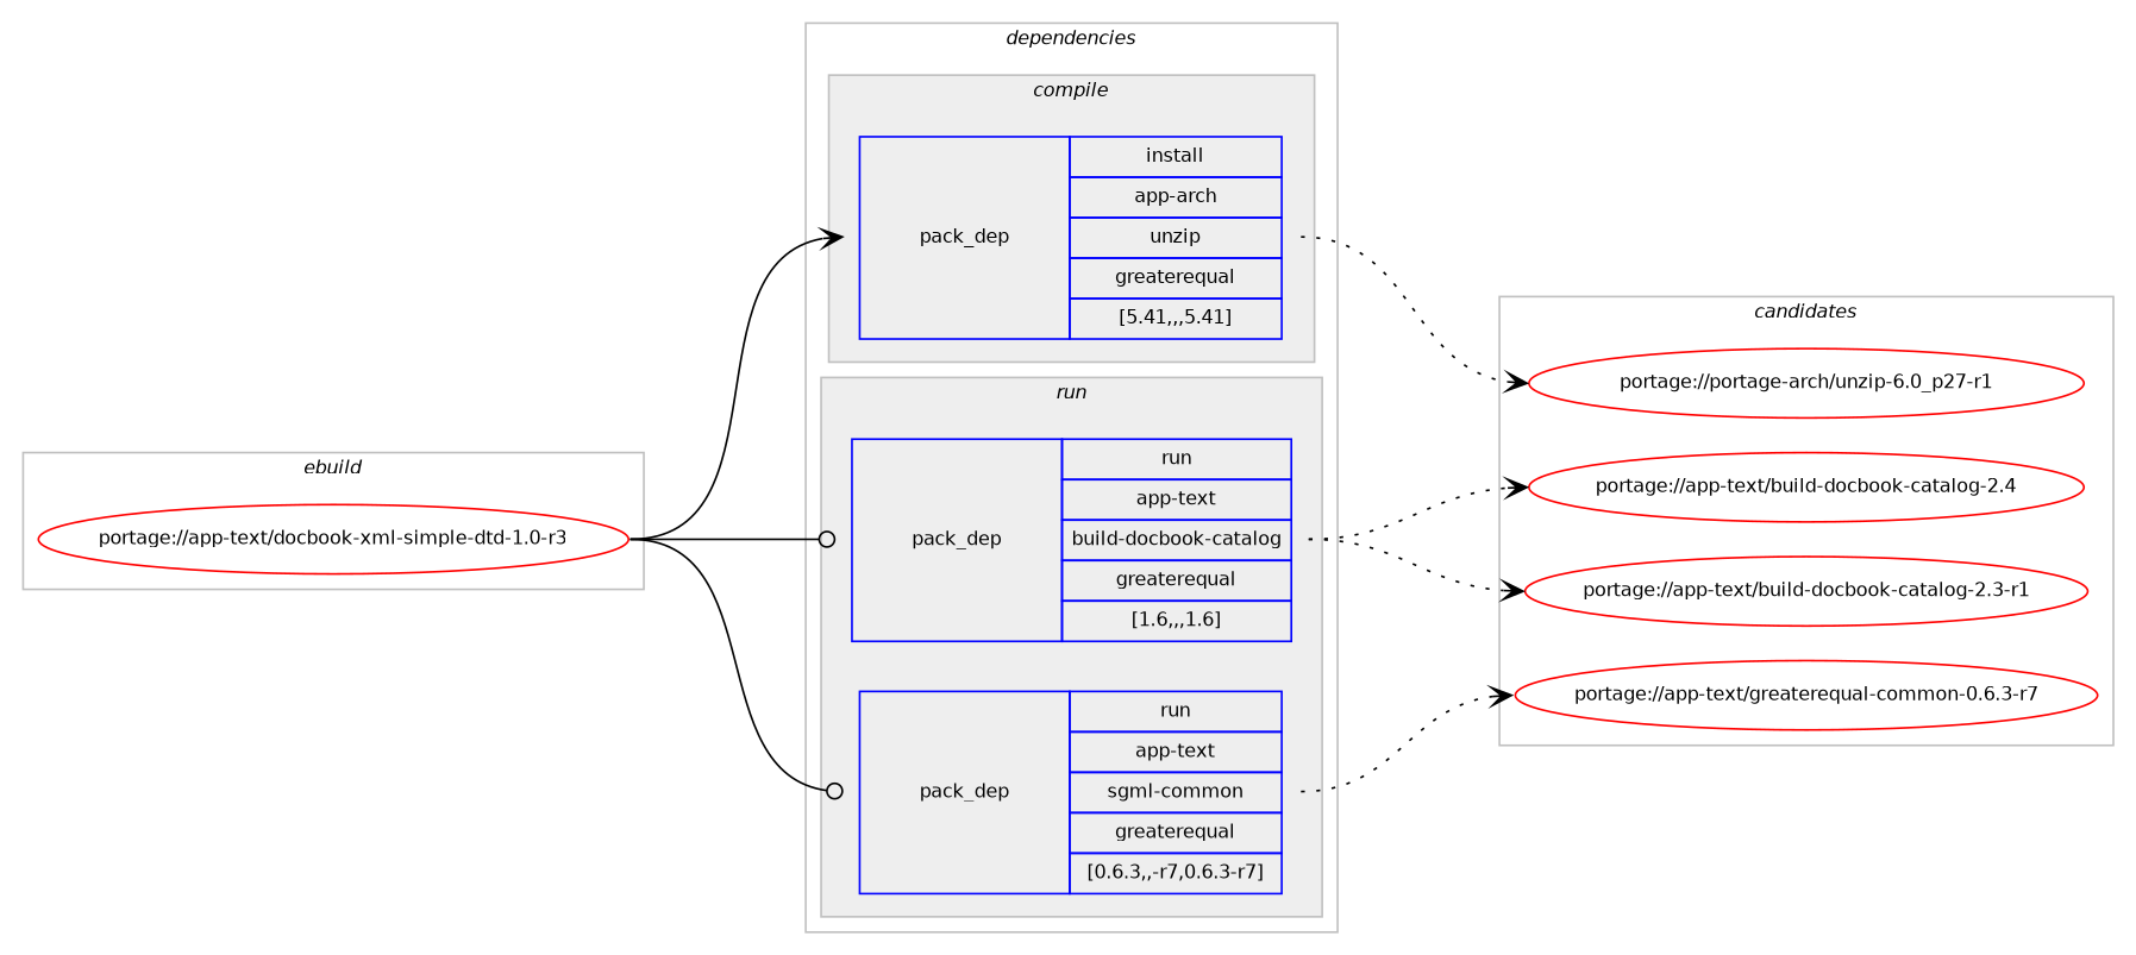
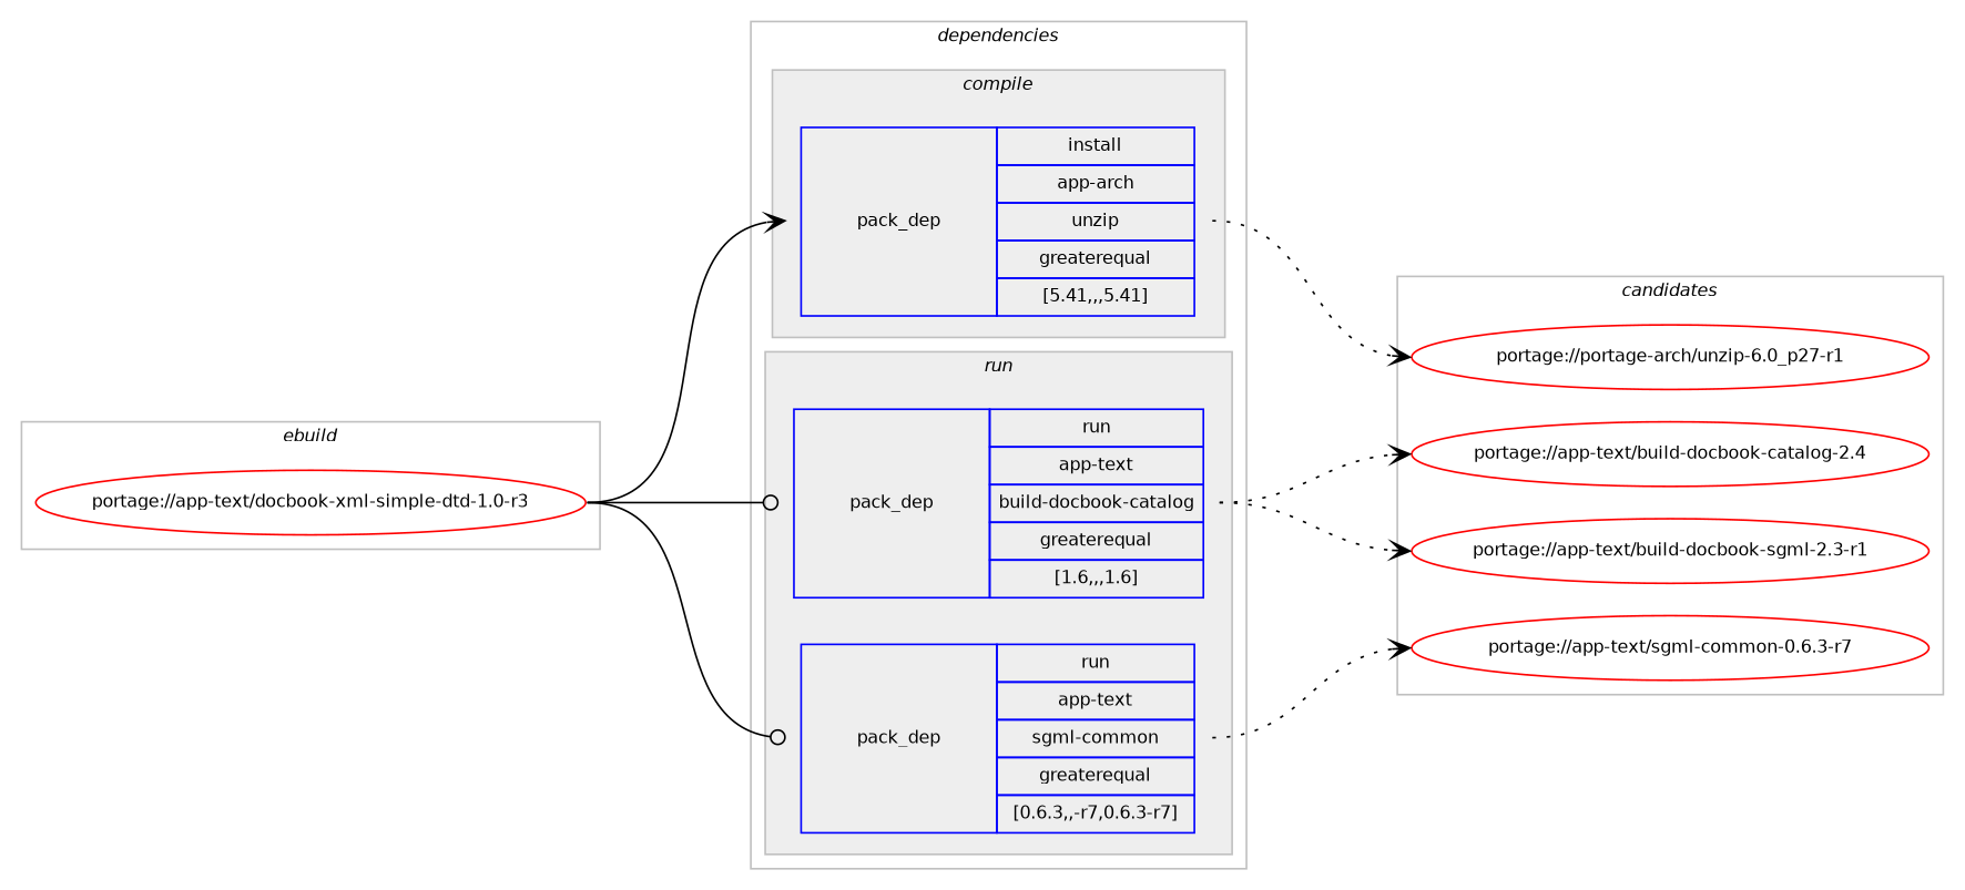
  digraph {
    compound=true
    concentrate=true
    fontname=Helvetica
    fontsize=10
    newrank=true
    rankdir=LR
    ranksep=1.5
    node [color=red fontname=Helvetica fontsize=10]
    edge [arrowhead=vee headport=w style=dotted tailport=e weight=100]
    n1 [label="portage://app-text/docbook-xml-simple-dtd-1.0-r3" width=4]
    n2 [color=blue label=<<TABLE BORDER="0" CELLBORDER="1" CELLSPACING="0" CELLPADDING="4" WIDTH="220"><TR><TD ROWSPAN="6" CELLPADDING="30">pack_dep</TD></TR><TR><TD WIDTH="110">install</TD></TR><TR><TD>app-arch</TD></TR><TR><TD>unzip</TD></TR><TR><TD>greaterequal</TD></TR><TR><TD>[5.41,,,5.41]</TD></TR></TABLE>> shape=none]
    n3 [color=blue label=<<TABLE BORDER="0" CELLBORDER="1" CELLSPACING="0" CELLPADDING="4" WIDTH="220"><TR><TD ROWSPAN="6" CELLPADDING="30">pack_dep</TD></TR><TR><TD WIDTH="110">run</TD></TR><TR><TD>app-text</TD></TR><TR><TD>build-docbook-catalog</TD></TR><TR><TD>greaterequal</TD></TR><TR><TD>[1.6,,,1.6]</TD></TR></TABLE>> shape=none]
    n4 [color=blue label=<<TABLE BORDER="0" CELLBORDER="1" CELLSPACING="0" CELLPADDING="4" WIDTH="220"><TR><TD ROWSPAN="6" CELLPADDING="30">pack_dep</TD></TR><TR><TD WIDTH="110">run</TD></TR><TR><TD>app-text</TD></TR><TR><TD>sgml-common</TD></TR><TR><TD>greaterequal</TD></TR><TR><TD>[0.6.3,,-r7,0.6.3-r7]</TD></TR></TABLE>> shape=none]
    n5 [label="portage://portage-arch/unzip-6.0_p27-r1" width=4]
    n6 [label="portage://app-text/build-docbook-catalog-2.4" width=4]
-   n7 [label="portage://app-text/build-docbook-catalog-2.3-r1" width=4]
-   n8 [label="portage://app-text/greaterequal-common-0.6.3-r7" width=4]
+   n7 [label="portage://app-text/build-docbook-sgml-2.3-r1" width=4]
+   n8 [label="portage://app-text/sgml-common-0.6.3-r7" width=4]
    subgraph cluster_1 {
      color=gray
      label=<<i>ebuild</i>>
      n1
    }
    subgraph cluster_2 {
      color=gray
      label=<<i>dependencies</i>>
      subgraph cluster_3 {
        color=gray
        fillcolor="#eeeeee"
        label=<<i>compile</i>>
        style=filled
        subgraph sub_4 {
          color=gray
          fillcolor="#eeeeee"
          label=<<i>compile</i>>
          style=filled
          n2
        }
      }
      subgraph cluster_5 {
        color=gray
        fillcolor="#eeeeee"
        label=<<i>compile and run</i>>
        style=filled
      }
      subgraph cluster_6 {
        color=gray
        fillcolor="#eeeeee"
        label=<<i>run</i>>
        style=filled
        subgraph sub_7 {
          color=gray
          fillcolor="#eeeeee"
          label=<<i>run</i>>
          style=filled
          n3
        }
        subgraph sub_8 {
          color=gray
          fillcolor="#eeeeee"
          label=<<i>run</i>>
          style=filled
          n4
        }
      }
    }
    subgraph cluster_9 {
      color=gray
      label=<<i>candidates</i>>
      rank=same
      subgraph sub_10 {
        color=black
        label=<<i>candidates</i>>
        nodesep=1
        rank=same
        n5
      }
      subgraph sub_11 {
        color=black
        label=<<i>candidates</i>>
        nodesep=1
        rank=same
        n6
        n7
      }
      subgraph sub_12 {
        color=black
        label=<<i>candidates</i>>
        nodesep=1
        rank=same
        n8
      }
    }
    n1 -> n2 [style=solid weight=20]
    n1 -> n3 [arrowhead=odot style=solid weight=20]
    n1 -> n4 [arrowhead=odot style=solid weight=20]
    n2 -> n5
    n3 -> n6
    n3 -> n7
    n4 -> n8
  }
